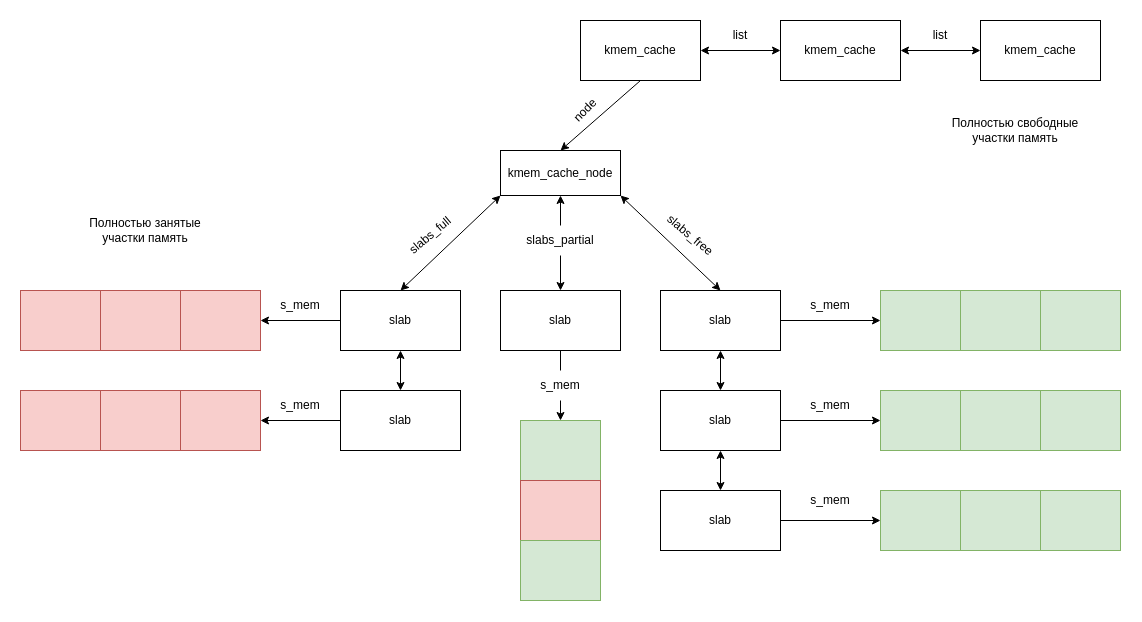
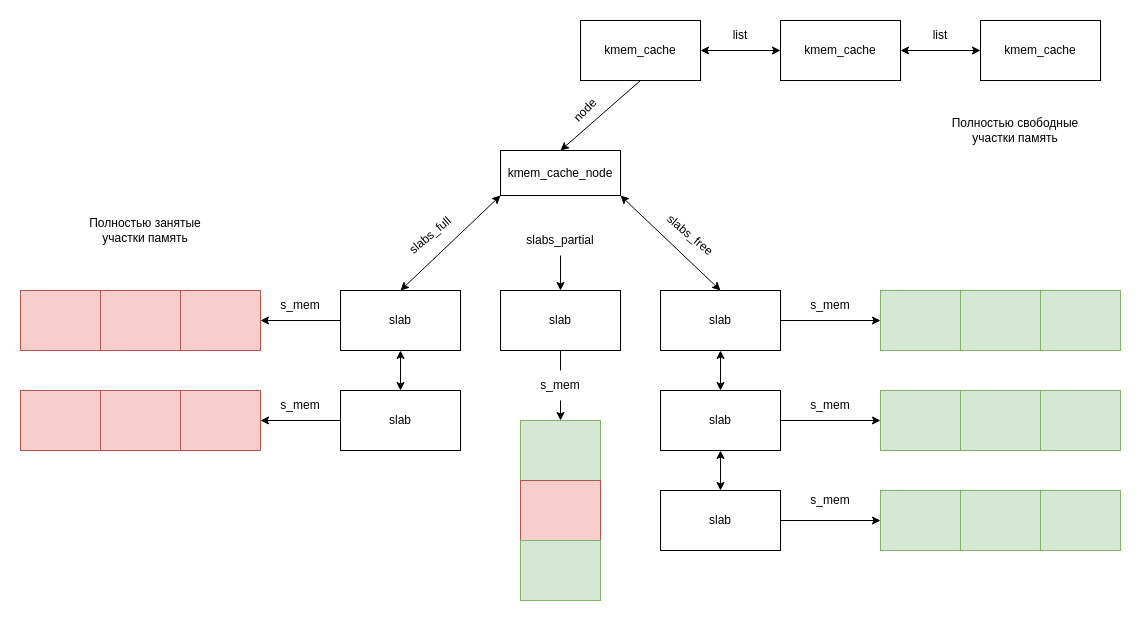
  <mxCell id="0" />
  <mxCell id="1" parent="0" />
  <mxCell id="2" value="kmem_cache" style="rounded=0;whiteSpace=wrap;html=1;" vertex="1" parent="1"><mxGeometry x="580" y="20" width="120" height="60" as="geometry" /></mxCell>
  <mxCell id="3" value="kmem_cache_node" style="rounded=0;whiteSpace=wrap;html=1;" vertex="1" parent="1"><mxGeometry x="500" y="150" width="120" height="45" as="geometry" /></mxCell>
  <mxCell id="4" value="kmem_cache" style="rounded=0;whiteSpace=wrap;html=1;" vertex="1" parent="1"><mxGeometry x="780" y="20" width="120" height="60" as="geometry" /></mxCell>
  <mxCell id="5" value="" style="endArrow=classic;startArrow=classic;html=1;rounded=0;exitX=1;exitY=0.5;exitDx=0;exitDy=0;entryX=0;entryY=0.5;entryDx=0;entryDy=0;" edge="1" parent="1" source="2" target="4"><mxGeometry width="50" height="50" relative="1" as="geometry"><mxPoint x="620" y="170" as="sourcePoint" /><mxPoint x="670" y="120" as="targetPoint" /></mxGeometry></mxCell>
  <mxCell id="6" value="kmem_cache" style="rounded=0;whiteSpace=wrap;html=1;" vertex="1" parent="1"><mxGeometry x="980" y="20" width="120" height="60" as="geometry" /></mxCell>
  <mxCell id="7" value="" style="endArrow=classic;startArrow=classic;html=1;rounded=0;entryX=0;entryY=0.5;entryDx=0;entryDy=0;exitX=1;exitY=0.5;exitDx=0;exitDy=0;" edge="1" parent="1" source="4" target="6"><mxGeometry width="50" height="50" relative="1" as="geometry"><mxPoint x="710" y="170" as="sourcePoint" /><mxPoint x="760" y="120" as="targetPoint" /></mxGeometry></mxCell>
  <mxCell id="8" value="slab" style="rounded=0;whiteSpace=wrap;html=1;" vertex="1" parent="1"><mxGeometry x="340" y="290" width="120" height="60" as="geometry" /></mxCell>
  <mxCell id="9" value="slab" style="rounded=0;whiteSpace=wrap;html=1;" vertex="1" parent="1"><mxGeometry x="500" y="290" width="120" height="60" as="geometry" /></mxCell>
  <mxCell id="10" value="slab" style="rounded=0;whiteSpace=wrap;html=1;" vertex="1" parent="1"><mxGeometry x="660" y="290" width="120" height="60" as="geometry" /></mxCell>
  <mxCell id="11" value="slab" style="rounded=0;whiteSpace=wrap;html=1;" vertex="1" parent="1"><mxGeometry x="340" y="390" width="120" height="60" as="geometry" /></mxCell>
  <mxCell id="12" value="slab" style="rounded=0;whiteSpace=wrap;html=1;" vertex="1" parent="1"><mxGeometry x="660" y="390" width="120" height="60" as="geometry" /></mxCell>
  <mxCell id="13" value="slab" style="rounded=0;whiteSpace=wrap;html=1;" vertex="1" parent="1"><mxGeometry x="660" y="490" width="120" height="60" as="geometry" /></mxCell>
  <mxCell id="14" value="" style="endArrow=classic;startArrow=classic;html=1;rounded=0;exitX=0.5;exitY=0;exitDx=0;exitDy=0;entryX=0.5;entryY=1;entryDx=0;entryDy=0;" edge="1" parent="1" source="11" target="8"><mxGeometry width="50" height="50" relative="1" as="geometry"><mxPoint x="710" y="440" as="sourcePoint" /><mxPoint x="760" y="390" as="targetPoint" /></mxGeometry></mxCell>
  <mxCell id="15" value="" style="endArrow=classic;startArrow=classic;html=1;rounded=0;exitX=0.5;exitY=0;exitDx=0;exitDy=0;entryX=0.5;entryY=1;entryDx=0;entryDy=0;" edge="1" parent="1" source="12" target="10"><mxGeometry width="50" height="50" relative="1" as="geometry"><mxPoint x="710" y="440" as="sourcePoint" /><mxPoint x="760" y="390" as="targetPoint" /></mxGeometry></mxCell>
  <mxCell id="16" value="" style="endArrow=classic;startArrow=classic;html=1;rounded=0;exitX=0.5;exitY=0;exitDx=0;exitDy=0;entryX=0.5;entryY=1;entryDx=0;entryDy=0;" edge="1" parent="1" source="13" target="12"><mxGeometry width="50" height="50" relative="1" as="geometry"><mxPoint x="710" y="440" as="sourcePoint" /><mxPoint x="760" y="390" as="targetPoint" /></mxGeometry></mxCell>
  <mxCell id="17" value="" style="endArrow=classic;startArrow=classic;html=1;rounded=0;exitX=0.5;exitY=0;exitDx=0;exitDy=0;entryX=0;entryY=1;entryDx=0;entryDy=0;" edge="1" parent="1" source="8" target="3"><mxGeometry width="50" height="50" relative="1" as="geometry"><mxPoint x="710" y="290" as="sourcePoint" /><mxPoint x="760" y="240" as="targetPoint" /></mxGeometry></mxCell>
  <mxCell id="18" value="" style="endArrow=classic;startArrow=classic;html=1;rounded=0;exitX=0.5;exitY=0;exitDx=0;exitDy=0;entryX=1;entryY=1;entryDx=0;entryDy=0;" edge="1" parent="1" source="10" target="3"><mxGeometry width="50" height="50" relative="1" as="geometry"><mxPoint x="710" y="290" as="sourcePoint" /><mxPoint x="760" y="240" as="targetPoint" /></mxGeometry></mxCell>
- <mxCell id="19" value="" style="endArrow=classic;startArrow=none;html=1;rounded=0;exitX=0.5;exitY=0;exitDx=0;exitDy=0;entryX=0.5;entryY=1;entryDx=0;entryDy=0;" edge="1" parent="1" source="22" target="3"><mxGeometry width="50" height="50" relative="1" as="geometry"><mxPoint x="710" y="290" as="sourcePoint" /><mxPoint x="760" y="240" as="targetPoint" /></mxGeometry></mxCell>
  <mxCell id="20" value="slabs_free" style="text;html=1;strokeColor=none;fillColor=none;align=center;verticalAlign=middle;whiteSpace=wrap;rounded=0;rotation=40;" vertex="1" parent="1"><mxGeometry x="660" y="220" width="60" height="30" as="geometry" /></mxCell>
  <mxCell id="21" value="slabs_full" style="text;html=1;strokeColor=none;fillColor=none;align=center;verticalAlign=middle;whiteSpace=wrap;rounded=0;rotation=-40;" vertex="1" parent="1"><mxGeometry x="400" y="220" width="60" height="30" as="geometry" /></mxCell>
  <mxCell id="22" value="slabs_partial" style="text;html=1;strokeColor=none;fillColor=none;align=center;verticalAlign=middle;whiteSpace=wrap;rounded=0;" vertex="1" parent="1"><mxGeometry x="530" y="225" width="60" height="30" as="geometry" /></mxCell>
  <mxCell id="23" value="" style="endArrow=none;startArrow=classic;html=1;rounded=0;exitX=0.5;exitY=0;exitDx=0;exitDy=0;entryX=0.5;entryY=1;entryDx=0;entryDy=0;" edge="1" parent="1" source="9" target="22"><mxGeometry width="50" height="50" relative="1" as="geometry"><mxPoint x="560" y="290" as="sourcePoint" /><mxPoint x="560" y="210" as="targetPoint" /></mxGeometry></mxCell>
  <mxCell id="24" value="" style="endArrow=classic;html=1;rounded=0;exitX=0.5;exitY=1;exitDx=0;exitDy=0;entryX=0.5;entryY=0;entryDx=0;entryDy=0;" edge="1" parent="1" source="2" target="3"><mxGeometry width="50" height="50" relative="1" as="geometry"><mxPoint x="710" y="200" as="sourcePoint" /><mxPoint x="760" y="150" as="targetPoint" /></mxGeometry></mxCell>
  <mxCell id="25" value="node" style="text;html=1;strokeColor=none;fillColor=none;align=center;verticalAlign=middle;whiteSpace=wrap;rounded=0;rotation=-45;" vertex="1" parent="1"><mxGeometry x="550" y="100" width="70" height="20" as="geometry" /></mxCell>
  <mxCell id="26" value="list" style="text;html=1;strokeColor=none;fillColor=none;align=center;verticalAlign=middle;whiteSpace=wrap;rounded=0;" vertex="1" parent="1"><mxGeometry x="710" y="20" width="60" height="30" as="geometry" /></mxCell>
  <mxCell id="27" value="list" style="text;html=1;strokeColor=none;fillColor=none;align=center;verticalAlign=middle;whiteSpace=wrap;rounded=0;" vertex="1" parent="1"><mxGeometry x="910" y="20" width="60" height="30" as="geometry" /></mxCell>
  <mxCell id="28" value="" style="rounded=0;whiteSpace=wrap;html=1;fillColor=#d5e8d4;strokeColor=#82b366;" vertex="1" parent="1"><mxGeometry x="880" y="490" width="80" height="60" as="geometry" /></mxCell>
  <mxCell id="29" value="" style="rounded=0;whiteSpace=wrap;html=1;fillColor=#d5e8d4;strokeColor=#82b366;" vertex="1" parent="1"><mxGeometry x="960" y="490" width="80" height="60" as="geometry" /></mxCell>
  <mxCell id="30" value="" style="rounded=0;whiteSpace=wrap;html=1;fillColor=#d5e8d4;strokeColor=#82b366;" vertex="1" parent="1"><mxGeometry x="1040" y="490" width="80" height="60" as="geometry" /></mxCell>
  <mxCell id="31" value="" style="rounded=0;whiteSpace=wrap;html=1;fillColor=#d5e8d4;strokeColor=#82b366;" vertex="1" parent="1"><mxGeometry x="880" y="390" width="80" height="60" as="geometry" /></mxCell>
  <mxCell id="32" value="" style="rounded=0;whiteSpace=wrap;html=1;fillColor=#d5e8d4;strokeColor=#82b366;" vertex="1" parent="1"><mxGeometry x="960" y="390" width="80" height="60" as="geometry" /></mxCell>
  <mxCell id="33" value="" style="rounded=0;whiteSpace=wrap;html=1;fillColor=#d5e8d4;strokeColor=#82b366;" vertex="1" parent="1"><mxGeometry x="1040" y="390" width="80" height="60" as="geometry" /></mxCell>
  <mxCell id="34" value="" style="rounded=0;whiteSpace=wrap;html=1;fillColor=#d5e8d4;strokeColor=#82b366;" vertex="1" parent="1"><mxGeometry x="880" y="290" width="80" height="60" as="geometry" /></mxCell>
  <mxCell id="35" value="" style="rounded=0;whiteSpace=wrap;html=1;fillColor=#d5e8d4;strokeColor=#82b366;" vertex="1" parent="1"><mxGeometry x="960" y="290" width="80" height="60" as="geometry" /></mxCell>
  <mxCell id="36" value="" style="rounded=0;whiteSpace=wrap;html=1;fillColor=#d5e8d4;strokeColor=#82b366;" vertex="1" parent="1"><mxGeometry x="1040" y="290" width="80" height="60" as="geometry" /></mxCell>
  <mxCell id="37" value="" style="endArrow=classic;html=1;rounded=0;exitX=1;exitY=0.5;exitDx=0;exitDy=0;entryX=0;entryY=0.5;entryDx=0;entryDy=0;" edge="1" parent="1" source="10" target="34"><mxGeometry width="50" height="50" relative="1" as="geometry"><mxPoint x="990" y="420" as="sourcePoint" /><mxPoint x="1040" y="370" as="targetPoint" /></mxGeometry></mxCell>
  <mxCell id="38" value="&lt;div&gt;s_mem&lt;/div&gt;" style="text;html=1;strokeColor=none;fillColor=none;align=center;verticalAlign=middle;whiteSpace=wrap;rounded=0;" vertex="1" parent="1"><mxGeometry x="800" y="290" width="60" height="30" as="geometry" /></mxCell>
  <mxCell id="39" value="" style="endArrow=classic;html=1;rounded=0;exitX=1;exitY=0.5;exitDx=0;exitDy=0;entryX=0;entryY=0.5;entryDx=0;entryDy=0;" edge="1" parent="1" source="12" target="31"><mxGeometry width="50" height="50" relative="1" as="geometry"><mxPoint x="990" y="420" as="sourcePoint" /><mxPoint x="1040" y="370" as="targetPoint" /></mxGeometry></mxCell>
  <mxCell id="40" value="&lt;div&gt;s_mem&lt;/div&gt;" style="text;html=1;strokeColor=none;fillColor=none;align=center;verticalAlign=middle;whiteSpace=wrap;rounded=0;" vertex="1" parent="1"><mxGeometry x="800" y="390" width="60" height="30" as="geometry" /></mxCell>
  <mxCell id="41" value="" style="endArrow=classic;html=1;rounded=0;exitX=1;exitY=0.5;exitDx=0;exitDy=0;entryX=0;entryY=0.5;entryDx=0;entryDy=0;" edge="1" parent="1" source="13" target="28"><mxGeometry width="50" height="50" relative="1" as="geometry"><mxPoint x="990" y="420" as="sourcePoint" /><mxPoint x="1040" y="370" as="targetPoint" /></mxGeometry></mxCell>
  <mxCell id="42" value="&lt;div&gt;s_mem&lt;/div&gt;" style="text;html=1;strokeColor=none;fillColor=none;align=center;verticalAlign=middle;whiteSpace=wrap;rounded=0;" vertex="1" parent="1"><mxGeometry x="800" y="485" width="60" height="30" as="geometry" /></mxCell>
  <mxCell id="43" value="" style="rounded=0;whiteSpace=wrap;html=1;fillColor=#f8cecc;strokeColor=#b85450;" vertex="1" parent="1"><mxGeometry x="20" y="290" width="80" height="60" as="geometry" /></mxCell>
  <mxCell id="44" value="" style="rounded=0;whiteSpace=wrap;html=1;fillColor=#f8cecc;strokeColor=#b85450;" vertex="1" parent="1"><mxGeometry x="100" y="290" width="80" height="60" as="geometry" /></mxCell>
  <mxCell id="45" value="" style="rounded=0;whiteSpace=wrap;html=1;fillColor=#f8cecc;strokeColor=#b85450;" vertex="1" parent="1"><mxGeometry x="180" y="290" width="80" height="60" as="geometry" /></mxCell>
  <mxCell id="46" value="" style="rounded=0;whiteSpace=wrap;html=1;fillColor=#f8cecc;strokeColor=#b85450;" vertex="1" parent="1"><mxGeometry x="20" y="390" width="80" height="60" as="geometry" /></mxCell>
  <mxCell id="47" value="" style="rounded=0;whiteSpace=wrap;html=1;fillColor=#f8cecc;strokeColor=#b85450;" vertex="1" parent="1"><mxGeometry x="100" y="390" width="80" height="60" as="geometry" /></mxCell>
  <mxCell id="48" value="" style="rounded=0;whiteSpace=wrap;html=1;fillColor=#f8cecc;strokeColor=#b85450;" vertex="1" parent="1"><mxGeometry x="180" y="390" width="80" height="60" as="geometry" /></mxCell>
  <mxCell id="49" value="" style="endArrow=classic;html=1;rounded=0;exitX=0;exitY=0.5;exitDx=0;exitDy=0;entryX=1;entryY=0.5;entryDx=0;entryDy=0;" edge="1" parent="1" source="8" target="45"><mxGeometry width="50" height="50" relative="1" as="geometry"><mxPoint x="450" y="390" as="sourcePoint" /><mxPoint x="500" y="340" as="targetPoint" /></mxGeometry></mxCell>
  <mxCell id="50" value="" style="endArrow=classic;html=1;rounded=0;exitX=0;exitY=0.5;exitDx=0;exitDy=0;entryX=1;entryY=0.5;entryDx=0;entryDy=0;" edge="1" parent="1" source="11" target="48"><mxGeometry width="50" height="50" relative="1" as="geometry"><mxPoint x="450" y="390" as="sourcePoint" /><mxPoint x="500" y="340" as="targetPoint" /></mxGeometry></mxCell>
  <mxCell id="51" value="" style="rounded=0;whiteSpace=wrap;html=1;fillColor=#d5e8d4;strokeColor=#82b366;" vertex="1" parent="1"><mxGeometry x="520" y="420" width="80" height="60" as="geometry" /></mxCell>
  <mxCell id="52" value="" style="rounded=0;whiteSpace=wrap;html=1;fillColor=#f8cecc;strokeColor=#b85450;" vertex="1" parent="1"><mxGeometry x="520" y="480" width="80" height="60" as="geometry" /></mxCell>
  <mxCell id="53" value="" style="rounded=0;whiteSpace=wrap;html=1;fillColor=#d5e8d4;strokeColor=#82b366;" vertex="1" parent="1"><mxGeometry x="520" y="540" width="80" height="60" as="geometry" /></mxCell>
  <mxCell id="54" value="" style="endArrow=classic;html=1;rounded=0;exitX=0.5;exitY=1;exitDx=0;exitDy=0;entryX=0.5;entryY=0;entryDx=0;entryDy=0;startArrow=none;" edge="1" parent="1" source="57" target="51"><mxGeometry width="50" height="50" relative="1" as="geometry"><mxPoint x="450" y="460" as="sourcePoint" /><mxPoint x="500" y="410" as="targetPoint" /></mxGeometry></mxCell>
  <mxCell id="55" value="&lt;div&gt;s_mem&lt;/div&gt;" style="text;html=1;strokeColor=none;fillColor=none;align=center;verticalAlign=middle;whiteSpace=wrap;rounded=0;" vertex="1" parent="1"><mxGeometry x="270" y="290" width="60" height="30" as="geometry" /></mxCell>
  <mxCell id="56" value="&lt;div&gt;s_mem&lt;/div&gt;" style="text;html=1;strokeColor=none;fillColor=none;align=center;verticalAlign=middle;whiteSpace=wrap;rounded=0;" vertex="1" parent="1"><mxGeometry x="270" y="390" width="60" height="30" as="geometry" /></mxCell>
  <mxCell id="57" value="&lt;div&gt;s_mem&lt;/div&gt;" style="text;html=1;strokeColor=none;fillColor=none;align=center;verticalAlign=middle;whiteSpace=wrap;rounded=0;" vertex="1" parent="1"><mxGeometry x="530" y="370" width="60" height="30" as="geometry" /></mxCell>
  <mxCell id="58" value="" style="endArrow=none;html=1;rounded=0;exitX=0.5;exitY=1;exitDx=0;exitDy=0;entryX=0.5;entryY=0;entryDx=0;entryDy=0;" edge="1" parent="1" source="9" target="57"><mxGeometry width="50" height="50" relative="1" as="geometry"><mxPoint x="560" y="350" as="sourcePoint" /><mxPoint x="560" y="420" as="targetPoint" /></mxGeometry></mxCell>
  <mxCell id="59" value="Полностью занятые участки память" style="text;html=1;strokeColor=none;fillColor=none;align=center;verticalAlign=middle;whiteSpace=wrap;rounded=0;" vertex="1" parent="1"><mxGeometry x="70" y="215" width="150" height="30" as="geometry" /></mxCell>
  <mxCell id="60" value="Полностью свободные участки память" style="text;html=1;strokeColor=none;fillColor=none;align=center;verticalAlign=middle;whiteSpace=wrap;rounded=0;" vertex="1" parent="1"><mxGeometry x="940" y="115" width="150" height="30" as="geometry" /></mxCell>
